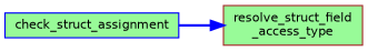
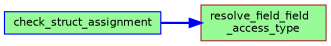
  digraph {
    rankdir=RL
    node [fillcolor=palegreen fontname=Helvetica fontsize=10 shape=record style=filled]
-   n1 [color=brown fontcolor=black height=0.2 label="resolve_struct_field\l_access_type" width=0.4]
+   n1 [color=brown fontcolor=black height=0.2 label="resolve_field_field\l_access_type" width=0.4]
    n2 [color=blue height=0.2 label=check_struct_assignment width=0.4]
    n1 -> n2 [color=blue dir=back fontname=Helvetica fontsize=10 labelfontname=Helvetica labelfontsize=10 style=bold]
  }
